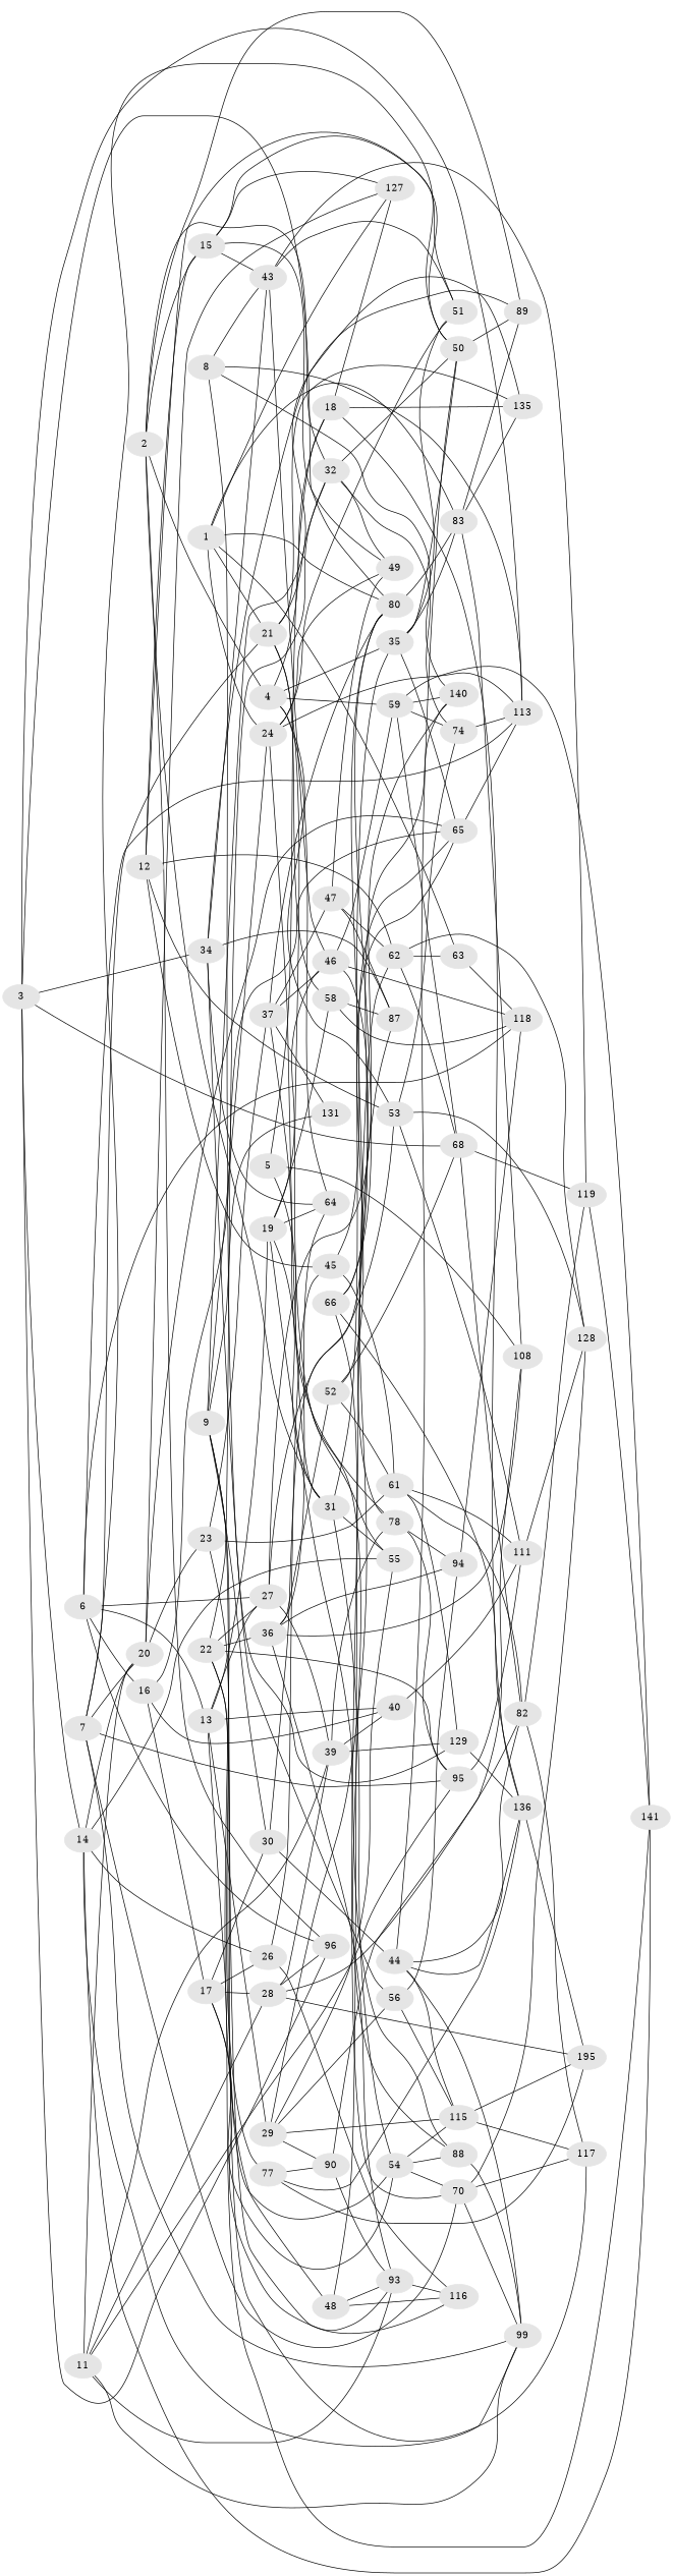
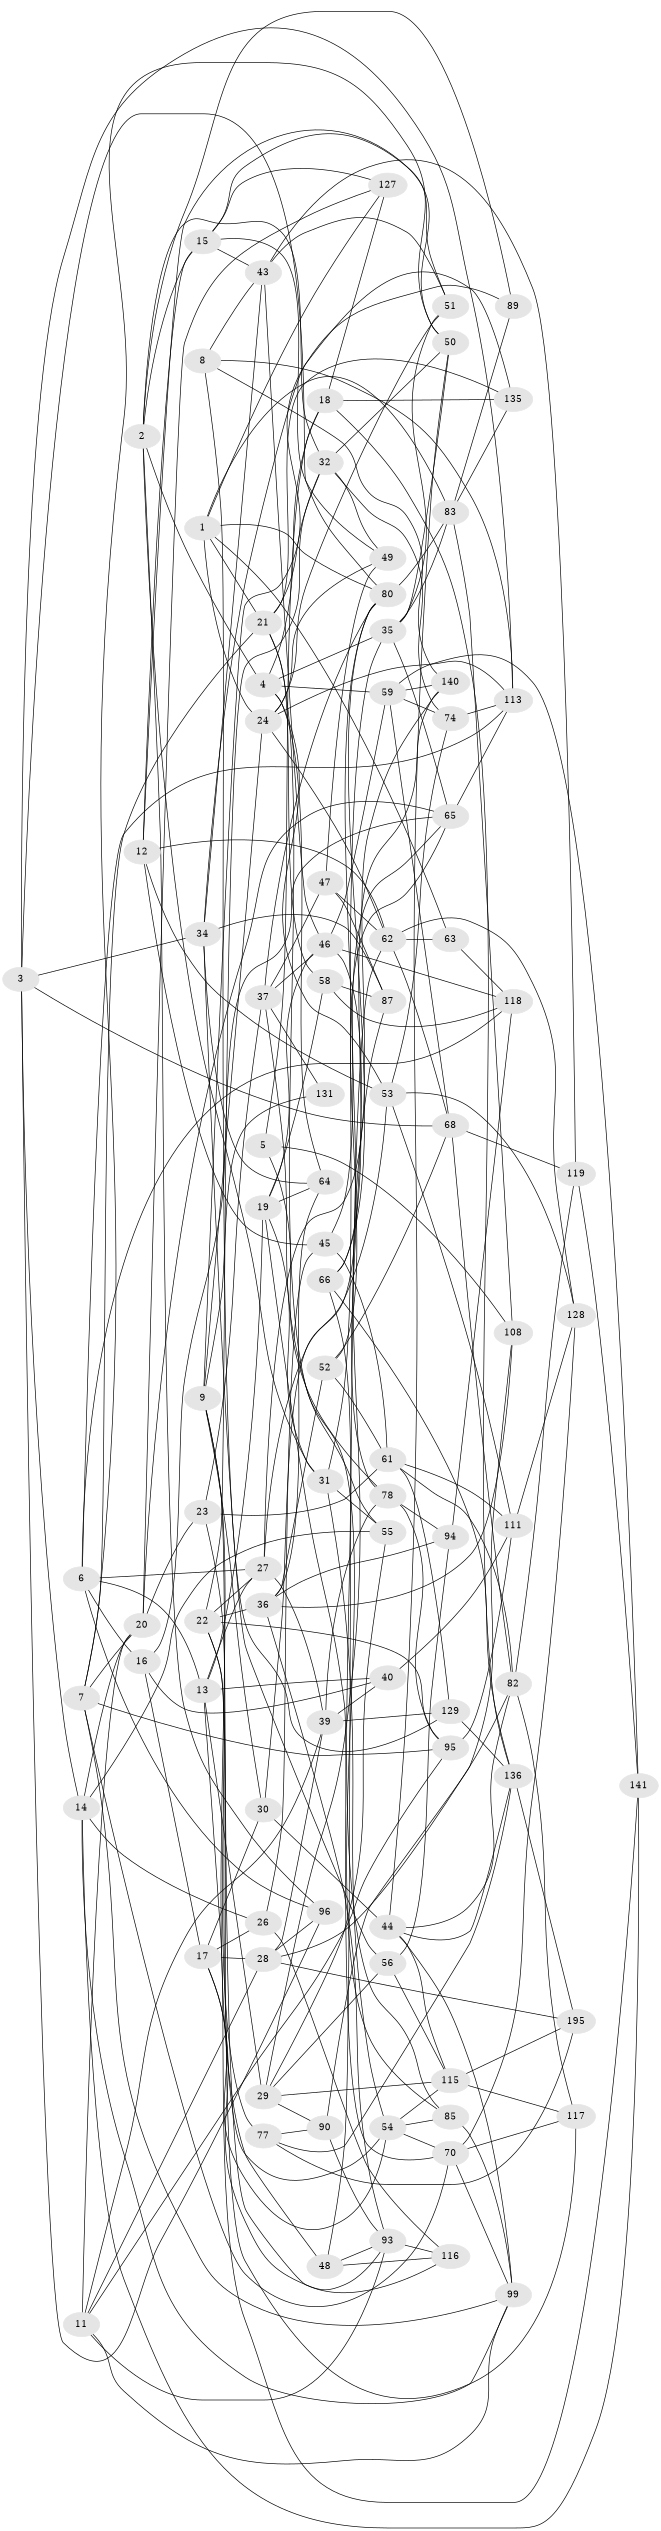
  graph {
    rankdir=LR
    node [color=gray90 style=filled]
    1 [super="+76"]
    21 [super="+60"]
    24 [super="+25"]
    63
    80 [super="+114"]
    83 [super="+101"]
    127
    32 [super="+79"]
    135
    58
-   88
+   88 [label=85]
    31 [super="+61"]
    113 [super="+121"]
    49
    51
    118 [super="+137"]
    89
    108
    2 [super="+112"]
    4 [super="+110"]
    15 [super="+28"]
    96
    18 [super="+69"]
    35 [super="+86"]
    53 [super="+143"]
    59 [super="+73"]
    64
    43 [super="+57"]
    55
    54 [super="+103"]
    50 [super="+124"]
    74
    3 [super="+130"]
    14 [super="+84"]
    34 [super="+123"]
    68 [super="+100"]
    20 [super="+75"]
    99 [super="+109"]
    141
    26
    56
    87
    82 [super="+133"]
    119
    136 [super="+144"]
    65 [super="+126"]
    111 [super="+122"]
    128
    140
    5
    78 [super="+92"]
    95 [super="+104"]
    94
    6 [super="+98"]
    13 [super="+134"]
    16
    27 [super="+85"]
    19 [super="+132"]
    29 [super="+107"]
    40
    17 [super="+139"]
    39 [super="+120"]
    7 [super="+10"]
    70 [super="+102"]
    23
    117
    46 [super="+72"]
    8
    129
    9 [super="+41"]
    30
    48
    116
    131
    44 [super="+71"]
    93 [super="+125"]
    62 [super="+138"]
    11 [super="+33"]
    n79 [label=28 super="+91"]
    n80 [label=195]
    12 [super="+106"]
    45
    n83 [label=61 super="+105"]
    90
    115 [super="+142"]
    37 [super="+97"]
    77
    22 [super="+42"]
    36 [super="+81"]
    52
    47
    66
    1 -- 21
    1 -- 24
    1 -- 63
    1 -- 80
    1 -- 83
    1 -- 127
    21 -- 32
    21 -- 135
    21 -- 58
    21 -- 88
-   24 -- 31
+   24 -- 62
    24 -- 113
    24 -- 49
    24 -- 51
    63 -- 118 [weight=2]
    80 -- 83
    83 -- 135
    83 -- 89
    83 -- 108
    32 -- 49
    32 -- 50
    32 -- 74
    58 -- 118
    58 -- 87
    88 -- 99
    31 -- 35
    31 -- 55
    31 -- 54
    2 -- 32
    2 -- 31
    2 -- 89
    2 -- 4
    2 -- 15
    2 -- 96
    4 -- 18
    4 -- 35
    4 -- 53
    4 -- 59
    4 -- 64
    15 -- 127
    15 -- 49
    15 -- 51
    15 -- 43
    18 -- 127
    18 -- 135
    18 -- 136
    35 -- 83
    35 -- 51
    35 -- 50
    35 -- 65
    53 -- 74
    53 -- 111
    53 -- 128
    59 -- 74
    59 -- 68
    59 -- 141
    59 -- 140
    43 -- 51
    43 -- 119
    43 -- 46
    54 -- 88
    54 -- 70
    54 -- 115
-   50 -- 89
    74 -- 113
    3 -- 80
    3 -- 113
    3 -- 96
    3 -- 14
    3 -- 34
    3 -- 68
    14 -- 55
    14 -- 20
    14 -- 99
    14 -- 141
    14 -- 26
    34 -- 135
    34 -- 64
    34 -- 43
    34 -- 56
    34 -- 87
    68 -- 82
    68 -- 119
    20 -- 127
    20 -- 65
    20 -- 23
    26 -- 116
    26 -- 45
    56 -- 94
    56 -- 115
    82 -- 119
    82 -- 117
    119 -- 141
    136 -- n80
    65 -- 113
    111 -- 128
    5 -- 108
    5 -- 18 [weight=2]
    5 -- 78
    78 -- 95
    78 -- 94
    95 -- 111 [weight=2]
    94 -- 118
    6 -- 113
    6 -- 118
    6 -- 96
    6 -- 13
    6 -- 16
    6 -- 27
    13 -- 141
    13 -- 27
    13 -- 19
    13 -- 29
    13 -- 40
    16 -- 65
    16 -- 40
    16 -- 17
    27 -- 53
    27 -- 140
    27 -- 39
    19 -- 58
    19 -- 31
    19 -- 64
    19 -- 70
    19 -- 46
    29 -- 55
    29 -- 56
    29 -- 87
    29 -- 90
    29 -- 115
    40 -- 111
    17 -- 54
    17 -- 26
    17 -- 30
    17 -- 93
    17 -- n79
    39 -- 78
    39 -- 40
    39 -- 129
    7 -- 21
    7 -- 50
    7 -- 20
    7 -- 99
    7 -- 95
    7 -- 70
    70 -- 99
    70 -- 128
    70 -- 117
    23 -- n83
    23 -- 37
    23 -- 77
    46 -- 118
    46 -- 59
    46 -- 78
    8 -- 113
    8 -- 43
    8 -- 140
    8 -- 129
    129 -- 136
    9 -- 24
    9 -- 89
    9 -- 30
    9 -- 48
    9 -- 116
    9 -- 131
    30 -- 65
    30 -- 44
    48 -- 116
    48 -- 93
    48 -- 62
    44 -- 50
    44 -- 99
    44 -- 82
    44 -- 136
    44 -- 115
    93 -- 116
    62 -- 63
    62 -- 68
    62 -- 128
    11 -- 20
    11 -- 99
    11 -- 95
    11 -- 39
    11 -- 93
    11 -- n79
    n79 -- 96
    n79 -- 82
    n79 -- 39
    n79 -- n80
    12 -- 15
    12 -- 53
    12 -- 50
    12 -- 62
    12 -- 45
    45 -- 80
    45 -- n83
    n83 -- 82
    n83 -- 111
    n83 -- 129
    90 -- 108
    90 -- 93
    115 -- 117
    115 -- n80
    37 -- 80
    37 -- 55
    37 -- 46
    37 -- 131
    37 -- 47
    77 -- 136
    77 -- n80
    77 -- 90
    22 -- 32
    22 -- 54
    22 -- 95
    22 -- 27
    22 -- 117
    22 -- 36
    36 -- 108
    36 -- 64
    36 -- 94
    36 -- 93
    36 -- 52
    52 -- 68
    52 -- 65
    52 -- n83
    47 -- 49
    47 -- 87
    47 -- 62
    66 -- 80
    66 -- 88
    66 -- 136
    66 -- 140
  }
